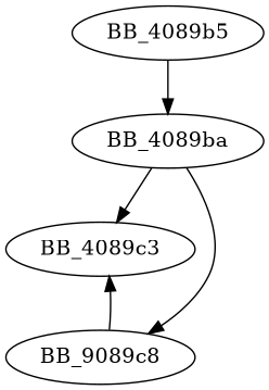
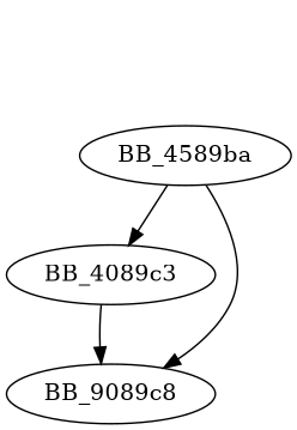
  digraph {
-   BB_4089b5
-   BB_4089ba
+   BB_4089ba [label=BB_4589ba]
    BB_4089c3
    n4 [label=BB_9089c8]
-   BB_4089b5 -> BB_4089ba
    BB_4089ba -> BB_4089c3
    BB_4089ba -> n4
-   n4 -> BB_4089c3
+   BB_4089c3 -> n4
  }
